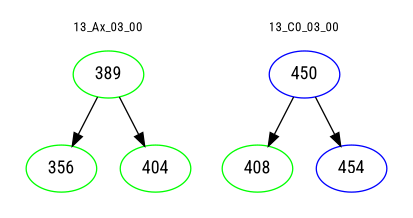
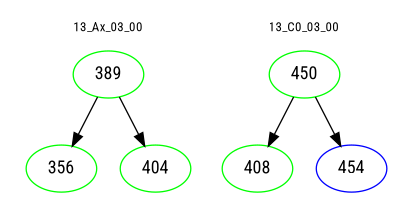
  digraph {
    fontname="Roboto Condensed"
    node [color=green fontname="Roboto Condensed"]
    edge [color=black fontname="Roboto Condensed"]
    n1 [label=389]
    n2 [label=356]
    n3 [label=404]
-   n4 [color=blue label=450]
+   n4 [label=450]
    n5 [label=408]
    n6 [color=blue label=454]
    subgraph cluster_1 {
      color=white
      fontsize=10
      label="13_Ax_03_00"
      n1
      n2
      n3
    }
    subgraph cluster_2 {
      color=white
      fontsize=10
      label="13_C0_03_00"
      n4
      n5
      n6
    }
    n1 -> n2
    n1 -> n3
    n4 -> n5
    n4 -> n6
  }
